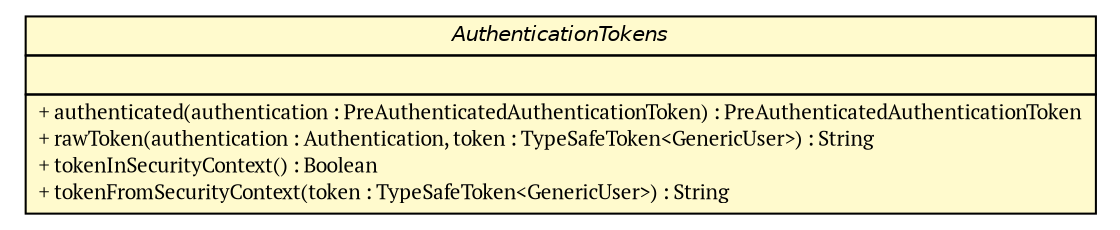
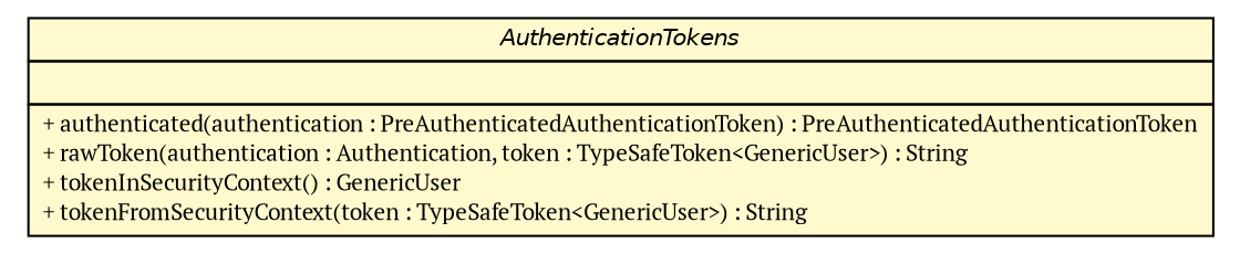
  digraph {
    nodesep=0.25
    ranksep=0.5
    fontname="PT Serif"
-   n1 [fontcolor=black fontname="PT Serif" fontsize=10.0 label=<<table title="com.yirendai.oss.lib.security.internal.AuthenticationTokens" border="0" cellborder="1" cellspacing="0" cellpadding="2" port="p" bgcolor="lemonChiffon" href="./AuthenticationTokens.html"> 		<tr><td><table border="0" cellspacing="0" cellpadding="1"> <tr><td align="center" balign="center"><font face="Helvetica-Oblique"> AuthenticationTokens </font></td></tr> 		</table></td></tr> 		<tr><td><table border="0" cellspacing="0" cellpadding="1"> <tr><td align="left" balign="left">  </td></tr> 		</table></td></tr> 		<tr><td><table border="0" cellspacing="0" cellpadding="1"> <tr><td align="left" balign="left"> + authenticated(authentication : PreAuthenticatedAuthenticationToken) : PreAuthenticatedAuthenticationToken </td></tr> <tr><td align="left" balign="left"> + rawToken(authentication : Authentication, token : TypeSafeToken&lt;GenericUser&gt;) : String </td></tr> <tr><td align="left" balign="left"> + tokenInSecurityContext() : Boolean </td></tr> <tr><td align="left" balign="left"> + tokenFromSecurityContext(token : TypeSafeToken&lt;GenericUser&gt;) : String </td></tr> 		</table></td></tr> 		</table>> shape=plaintext]
+   n1 [fontcolor=black fontname="PT Serif" fontsize=10.0 label=<<table title="com.yirendai.oss.lib.security.internal.AuthenticationTokens" border="0" cellborder="1" cellspacing="0" cellpadding="2" port="p" bgcolor="lemonChiffon" href="./AuthenticationTokens.html"> 		<tr><td><table border="0" cellspacing="0" cellpadding="1"> <tr><td align="center" balign="center"><font face="Helvetica-Oblique"> AuthenticationTokens </font></td></tr> 		</table></td></tr> 		<tr><td><table border="0" cellspacing="0" cellpadding="1"> <tr><td align="left" balign="left">  </td></tr> 		</table></td></tr> 		<tr><td><table border="0" cellspacing="0" cellpadding="1"> <tr><td align="left" balign="left"> + authenticated(authentication : PreAuthenticatedAuthenticationToken) : PreAuthenticatedAuthenticationToken </td></tr> <tr><td align="left" balign="left"> + rawToken(authentication : Authentication, token : TypeSafeToken&lt;GenericUser&gt;) : String </td></tr> <tr><td align="left" balign="left"> + tokenInSecurityContext() : GenericUser </td></tr> <tr><td align="left" balign="left"> + tokenFromSecurityContext(token : TypeSafeToken&lt;GenericUser&gt;) : String </td></tr> 		</table></td></tr> 		</table>> shape=plaintext]
  }
